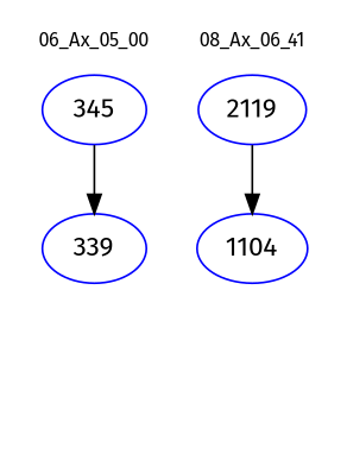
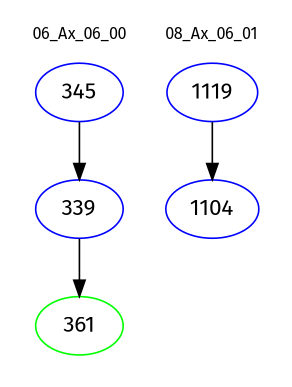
  digraph {
    fontname="Fira Sans"
    node [color=blue fontname="Fira Sans"]
    edge [color=black fontname="Fira Sans"]
    n1 [label=345]
    n2 [label=339]
-   n4 [label=2119]
+   n3 [color=green label=361]
+   n4 [label=1119]
    n5 [label=1104]
    subgraph cluster_1 {
      color=white
      fontsize=10
-     label="06_Ax_05_00"
+     label="06_Ax_06_00"
      n1
      n2
+     n3
    }
    subgraph cluster_2 {
      color=white
      fontsize=10
-     label="08_Ax_06_41"
+     label="08_Ax_06_01"
      n4
      n5
    }
    n1 -> n2
+   n2 -> n3
    n4 -> n5
  }
